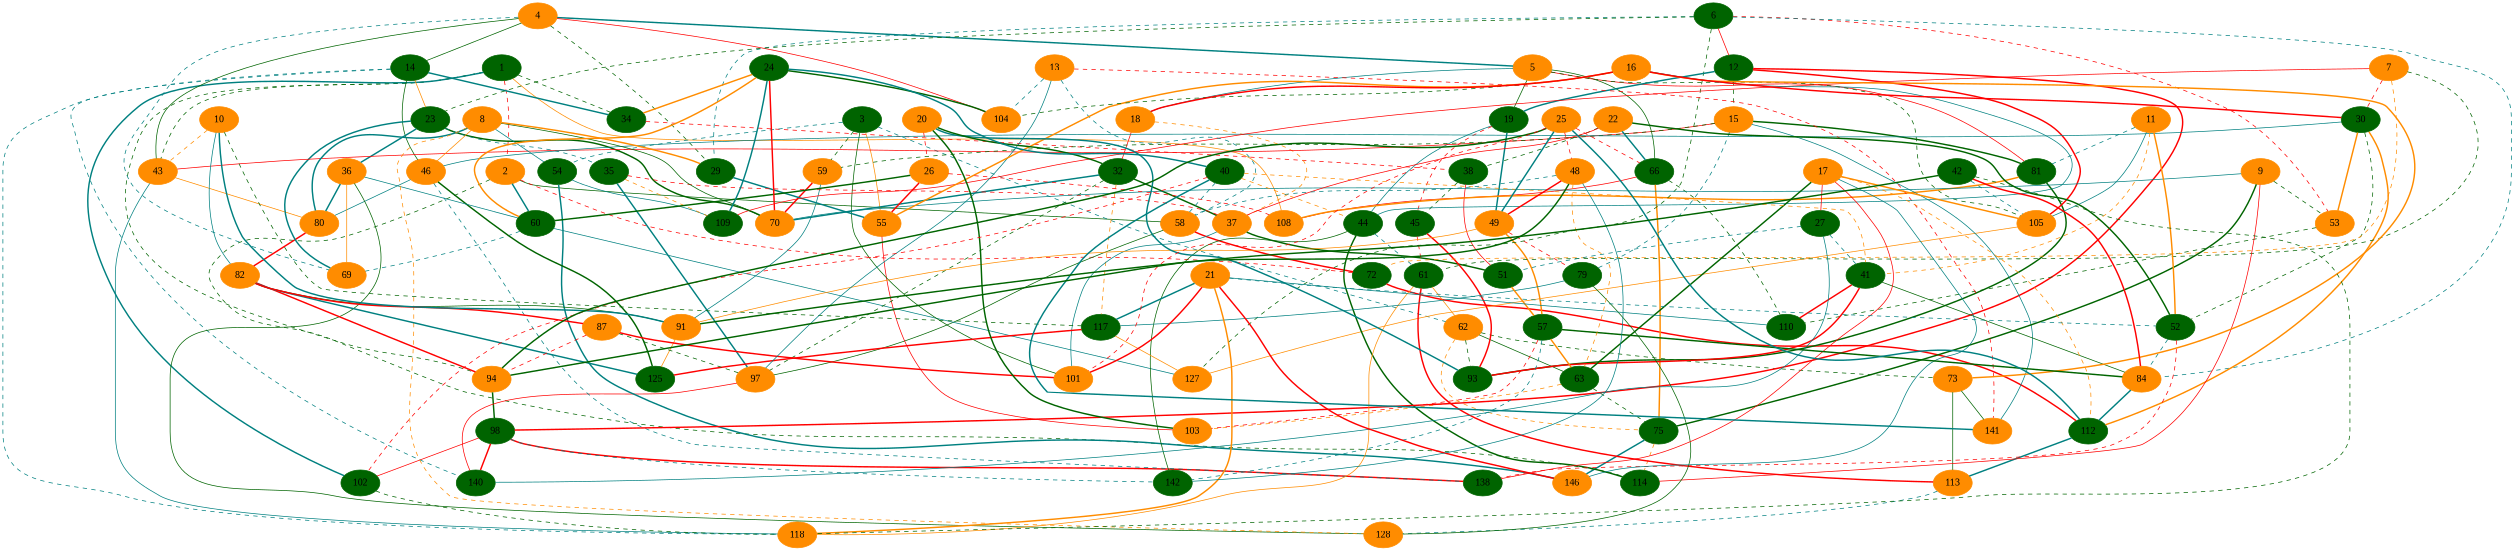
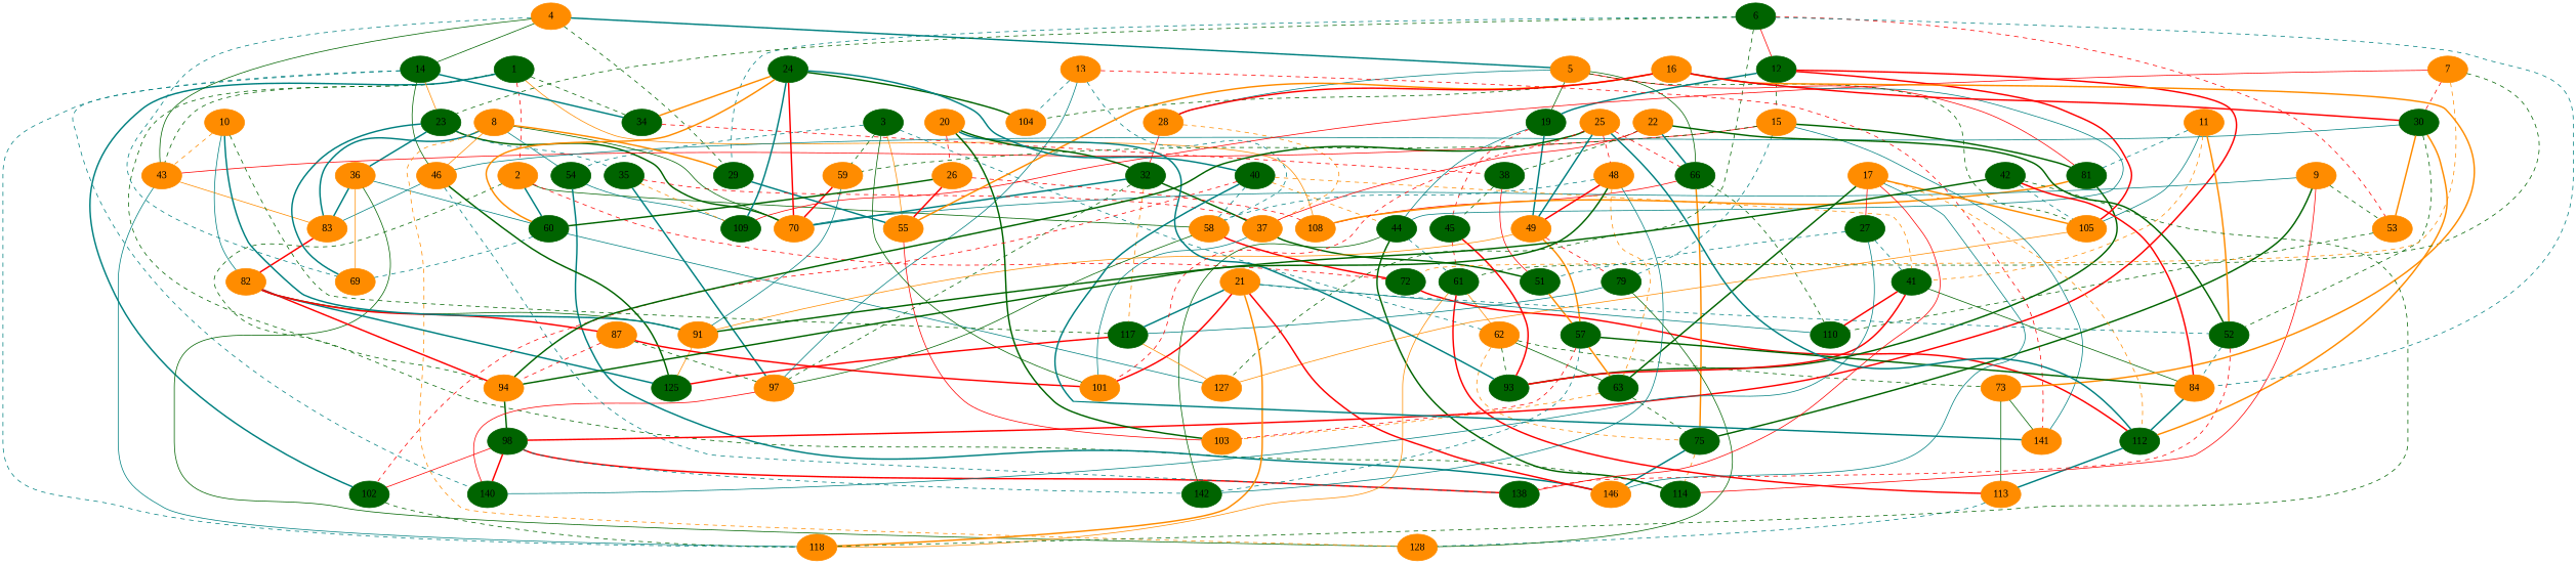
  graph {
    fontname="Liberation Serif"
    node [color=darkorange fontname="Liberation Serif" style=filled]
    edge [color=teal fontname="Liberation Serif" style=dashed]
    1 [color=darkgreen super="+119"]
    2 [super="+145"]
    34 [color=darkgreen]
    43 [super="+56"]
    94 [super="+115"]
    102 [color=darkgreen]
    108
    58 [super="+65"]
    60 [color=darkgreen super="+135"]
    72 [color=darkgreen]
    114 [color=darkgreen]
    38 [color=darkgreen]
-   80
+   80 [label=83]
    118 [super="+130"]
    98 [color=darkgreen super="+133"]
    55 [super="+96"]
    103
    97 [super="+120"]
    69
    127
    112 [color=darkgreen super="+144"]
    3 [color=darkgreen super="+77"]
    54 [color=darkgreen]
    59
    62 [super="+143"]
    101 [super="+129"]
    109 [color=darkgreen]
    146
    n29 [label=70 super="+78"]
    91 [super="+111"]
    75 [color=darkgreen super="+89"]
    73
    63 [color=darkgreen super="+99"]
    93 [color=darkgreen super="+124"]
    4 [super="+28"]
    5 [super="+122"]
    14 [color=darkgreen super="+121"]
    29 [color=darkgreen]
    104
-   18
+   18 [label=28]
    19 [color=darkgreen super="+106"]
    66 [color=darkgreen super="+74"]
    81 [color=darkgreen super="+107"]
    105 [super="+123"]
    23 [color=darkgreen super="+92"]
    46 [super="+47"]
    140 [color=darkgreen]
    32 [color=darkgreen super="+100"]
    37 [super="+71"]
    44 [color=darkgreen super="+67"]
    45 [color=darkgreen]
    49 [super="+95"]
    110 [color=darkgreen]
    6 [color=darkgreen super="+83"]
    12 [color=darkgreen super="+39"]
    53
    84 [super="+90"]
    15 [super="+68"]
    35 [color=darkgreen]
    36 [super="+86"]
    30 [color=darkgreen super="+31"]
    52 [color=darkgreen super="+131"]
    7
    61 [color=darkgreen super="+132"]
    113
    8 [super="+50"]
    128
    138 [color=darkgreen]
    125 [color=darkgreen]
    82 [super="+139"]
    9
    10
    117 [color=darkgreen super="+137"]
    87
    41 [color=darkgreen super="+116"]
    11
    141
    79 [color=darkgreen]
    142 [color=darkgreen]
    13
    16 [super="+64"]
    17 [super="+134"]
    27 [color=darkgreen]
    51 [color=darkgreen]
    57 [color=darkgreen super="+70"]
    20
    26
    21 [super="+85"]
    22
    24 [color=darkgreen super="+88"]
    40 [color=darkgreen super="+126"]
    25 [super="+33"]
    48 [super="+136"]
    42 [color=darkgreen]
    1 -- 2 [color=red]
    1 -- 34 [color=darkgreen]
    1 -- 43 [color=darkgreen]
    1 -- 94 [color=darkgreen]
    1 -- 102 [style=bold]
    1 -- 108 [color=darkorange style=solid]
    2 -- 58 [color=darkgreen style=solid]
    2 -- 60 [style=bold]
    2 -- 72 [color=red]
    2 -- 114 [color=darkgreen]
    34 -- 38 [color=red]
    43 -- 80 [color=darkorange style=solid]
    43 -- 118 [style=solid]
    94 -- 98 [color=darkgreen style=bold]
    102 -- 118 [color=darkgreen]
    58 -- 72 [color=red style=bold]
    58 -- 97 [color=darkgreen style=solid]
    60 -- 69
    60 -- 127 [style=solid]
    72 -- 112 [color=red style=bold]
    38 -- 45 [color=darkgreen]
    38 -- 51 [color=red style=solid]
    80 -- 82 [color=red style=bold]
    98 -- 102 [color=red style=solid]
    98 -- 140 [color=red style=bold]
    98 -- 138 [color=red style=bold]
    98 -- 142
    55 -- 103 [color=red style=solid]
    97 -- 140 [color=red style=solid]
    112 -- 113 [style=bold]
    3 -- 55 [color=darkorange style=solid]
    3 -- 54
    3 -- 59 [color=darkgreen]
    3 -- 62
    3 -- 101 [color=darkgreen style=solid weight=2]
    54 -- 109 [style=solid]
    54 -- 146 [style=bold]
    59 -- n29 [color=red style=bold]
    59 -- 91 [style=solid]
    62 -- 75 [color=darkorange]
    62 -- 73 [color=darkgreen]
    62 -- 63 [color=darkgreen style=solid]
    62 -- 93 [color=darkgreen]
    91 -- 125 [color=darkorange style=solid]
    75 -- 114 [color=darkorange]
    75 -- 146 [style=bold]
    73 -- 113 [color=darkgreen style=solid]
    73 -- 141 [color=darkgreen style=solid]
    63 -- 103 [color=darkorange]
    63 -- 75 [color=darkgreen]
    4 -- 43 [color=darkgreen style=solid]
    4 -- 69
    4 -- 5 [style=bold]
    4 -- 14 [color=darkgreen style=solid]
    4 -- 29 [color=darkgreen]
-   4 -- 104 [color=red style=solid]
    5 -- 18 [style=solid]
    5 -- 19 [color=darkgreen style=solid]
    5 -- 66 [color=darkgreen style=solid]
    5 -- 81 [color=red style=solid]
    5 -- 105 [color=darkgreen]
    14 -- 34 [style=bold]
    14 -- 118
    14 -- 23 [color=darkorange style=solid]
    14 -- 46 [color=darkgreen style=solid]
    14 -- 140
    29 -- 55 [style=bold]
    18 -- 32 [color=red style=solid]
    18 -- 37 [color=darkorange]
    19 -- 44 [style=solid]
    19 -- 45 [color=red]
    19 -- 49 [style=bold]
    66 -- 108 [color=red style=solid]
    66 -- 75 [color=darkorange style=bold]
    66 -- 110 [color=darkgreen]
    81 -- 108 [color=darkorange style=bold]
    81 -- 93 [color=darkgreen style=bold weight=2]
    105 -- 127 [color=darkorange style=solid]
    23 -- 69 [style=bold]
    23 -- n29 [color=darkgreen style=bold]
    23 -- 35
    23 -- 36 [style=bold]
    46 -- 80 [style=solid]
    46 -- 138
    46 -- 125 [color=darkgreen style=bold]
    32 -- 97 [color=darkgreen]
    32 -- n29 [style=bold]
    32 -- 37 [color=darkgreen style=bold]
    32 -- 117 [color=darkorange]
    37 -- 101 [style=solid]
    37 -- 51 [color=darkgreen style=bold]
    44 -- 114 [color=darkgreen style=bold]
    44 -- 61
    44 -- 142 [color=darkgreen style=solid]
    45 -- 93 [color=red style=bold]
    45 -- 61 [color=red]
    49 -- 91 [color=darkorange style=solid]
    49 -- 79 [color=red]
    49 -- 57 [color=darkorange style=bold]
    6 -- 127 [color=darkgreen]
    6 -- 29
    6 -- 23 [color=darkgreen]
    6 -- 12 [color=red style=solid]
    6 -- 53 [color=red]
    6 -- 84
    12 -- 98 [color=red style=bold]
    12 -- 19 [style=bold weight=2]
    12 -- 105 [color=red style=bold]
    12 -- 15 [color=darkgreen]
    53 -- 110 [color=darkgreen]
    84 -- 112 [style=bold]
    15 -- 43 [color=red style=solid]
    15 -- 59 [color=darkgreen]
    15 -- 81 [color=darkgreen style=bold]
    15 -- 141 [style=solid]
    15 -- 79
    35 -- 97 [style=bold]
    35 -- 109 [color=darkorange]
    35 -- 37 [color=red]
    36 -- 60 [style=solid]
    36 -- 80 [style=bold]
    36 -- 69 [color=darkorange style=solid]
    36 -- 128 [color=darkgreen style=solid]
    30 -- 112 [color=darkorange style=bold]
    30 -- 46 [style=solid]
    30 -- 53 [color=darkorange style=bold]
    30 -- 52 [color=darkgreen]
    52 -- 84
    52 -- 138 [color=red]
    7 -- 72 [color=darkorange]
    7 -- 109 [color=red style=solid]
    7 -- 30 [color=red]
    7 -- 61 [color=darkgreen]
    61 -- 118 [color=darkorange style=solid]
    61 -- 62 [color=darkorange style=solid]
    61 -- 113 [color=red style=bold]
    113 -- 128
    8 -- 80 [style=bold]
    8 -- 54 [style=solid]
    8 -- n29 [color=darkgreen style=solid]
    8 -- 29 [color=darkorange style=bold]
    8 -- 46 [color=darkorange style=solid]
    8 -- 128 [color=darkorange]
    82 -- 94 [color=red style=bold]
    82 -- 91 [color=darkgreen style=solid]
    82 -- 125 [style=bold]
    82 -- 87 [color=red style=bold]
    9 -- 114 [color=red style=solid]
    9 -- n29 [style=solid]
    9 -- 75 [color=darkgreen style=bold]
    9 -- 53 [color=darkgreen]
    10 -- 43 [color=darkorange]
    10 -- 91 [style=bold]
    10 -- 82 [style=solid]
    10 -- 117 [color=darkgreen]
    117 -- 127 [color=darkorange style=solid]
    117 -- 125 [color=red style=bold]
    87 -- 94 [color=red]
    87 -- 97 [color=darkgreen]
    87 -- 101 [color=red style=bold]
    41 -- 93 [color=red style=bold]
    41 -- 110 [color=red style=bold]
    41 -- 84 [color=darkgreen style=solid]
    11 -- 81
    11 -- 105 [style=solid]
    11 -- 52 [color=darkorange style=bold]
    11 -- 41 [color=darkorange]
    79 -- 128 [color=darkgreen style=solid]
    79 -- 117 [style=solid]
    13 -- 58
    13 -- 97 [style=solid]
    13 -- 104
    13 -- 141 [color=red]
    16 -- 55 [color=darkorange style=bold]
    16 -- 73 [color=darkorange style=bold]
    16 -- 104 [color=darkgreen]
    16 -- 18 [color=red style=bold]
    16 -- 44 [style=solid]
    16 -- 30 [color=red style=bold]
    17 -- 112 [color=darkorange]
    17 -- 146 [style=solid]
    17 -- 63 [color=darkgreen style=bold]
    17 -- 105 [color=darkorange style=bold]
    17 -- 138 [color=red style=solid]
    17 -- 27 [color=red style=solid]
    27 -- 140 [style=solid]
    27 -- 41
    27 -- 51
    51 -- 57 [color=darkorange style=bold]
    57 -- 103 [color=red]
    57 -- 63 [color=darkorange style=bold]
    57 -- 84 [color=darkgreen style=bold]
    57 -- 142
    20 -- 103 [color=darkgreen style=bold]
    20 -- 93 [style=bold]
    20 -- 32 [color=darkgreen style=bold]
    20 -- 26 [color=red]
    26 -- 108 [color=red]
    26 -- 60 [color=darkgreen style=bold]
    26 -- 55 [color=red style=bold]
    21 -- 118 [color=darkorange style=bold]
    21 -- 101 [color=red style=bold]
    21 -- 146 [color=red style=bold]
    21 -- 110 [style=solid]
    21 -- 52
    21 -- 117 [style=bold]
    22 -- 38 [color=darkgreen]
    22 -- 66 [style=bold]
    22 -- 37 [color=red style=solid]
    22 -- 52 [color=darkgreen style=bold]
    24 -- 34 [color=darkorange style=bold]
    24 -- 60 [color=darkorange style=bold]
    24 -- 109 [style=bold]
    24 -- n29 [color=red style=bold]
    24 -- 104 [color=darkgreen style=bold]
    24 -- 40 [style=bold]
    40 -- 102 [color=red]
    40 -- 58
    40 -- 44 [color=darkorange]
    40 -- 41 [color=darkorange]
    40 -- 141 [style=bold]
    25 -- 94 [color=darkgreen style=bold]
    25 -- 112 [style=bold]
    25 -- 101 [color=red]
    25 -- 66 [color=red]
    25 -- 49 [style=bold]
    25 -- 48 [color=red]
    48 -- 94 [color=darkgreen style=bold]
    48 -- 58
    48 -- 63 [color=darkorange]
    48 -- 49 [color=red style=bold]
    48 -- 142 [style=solid]
    42 -- 118 [color=darkgreen]
    42 -- 91 [color=darkgreen style=bold]
    42 -- 105
    42 -- 84 [color=red style=bold]
  }
